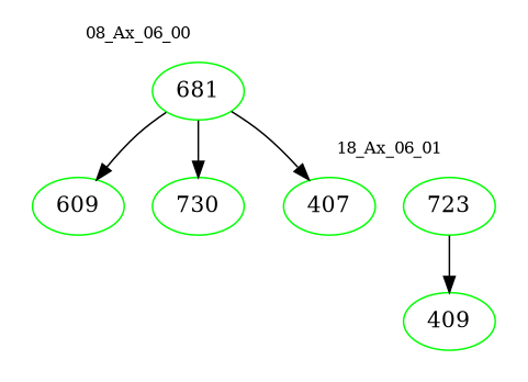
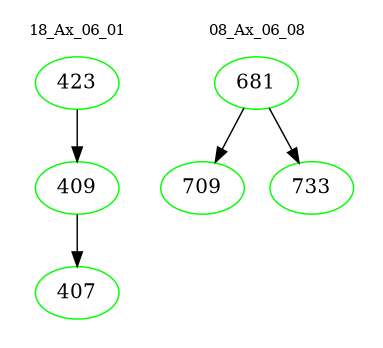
  digraph {
    node [color=green]
    edge [color=black]
-   n1 [label=723]
+   n1 [label=423]
    n2 [label=409]
    n3 [label=407]
-   n4 [label=609]
+   n4 [label=709]
    n5 [label=681]
-   n6 [label=730]
+   n6 [label=733]
    subgraph cluster_1 {
      color=white
      fontsize=10
      label="18_Ax_06_01"
      n1
      n2
      n3
    }
    subgraph cluster_2 {
      color=white
      fontsize=10
-     label="08_Ax_06_00"
+     label="08_Ax_06_08"
      n4
      n5
      n6
    }
    n1 -> n2
-   n5 -> n3
+   n2 -> n3
    n5 -> n4
    n5 -> n6
  }
